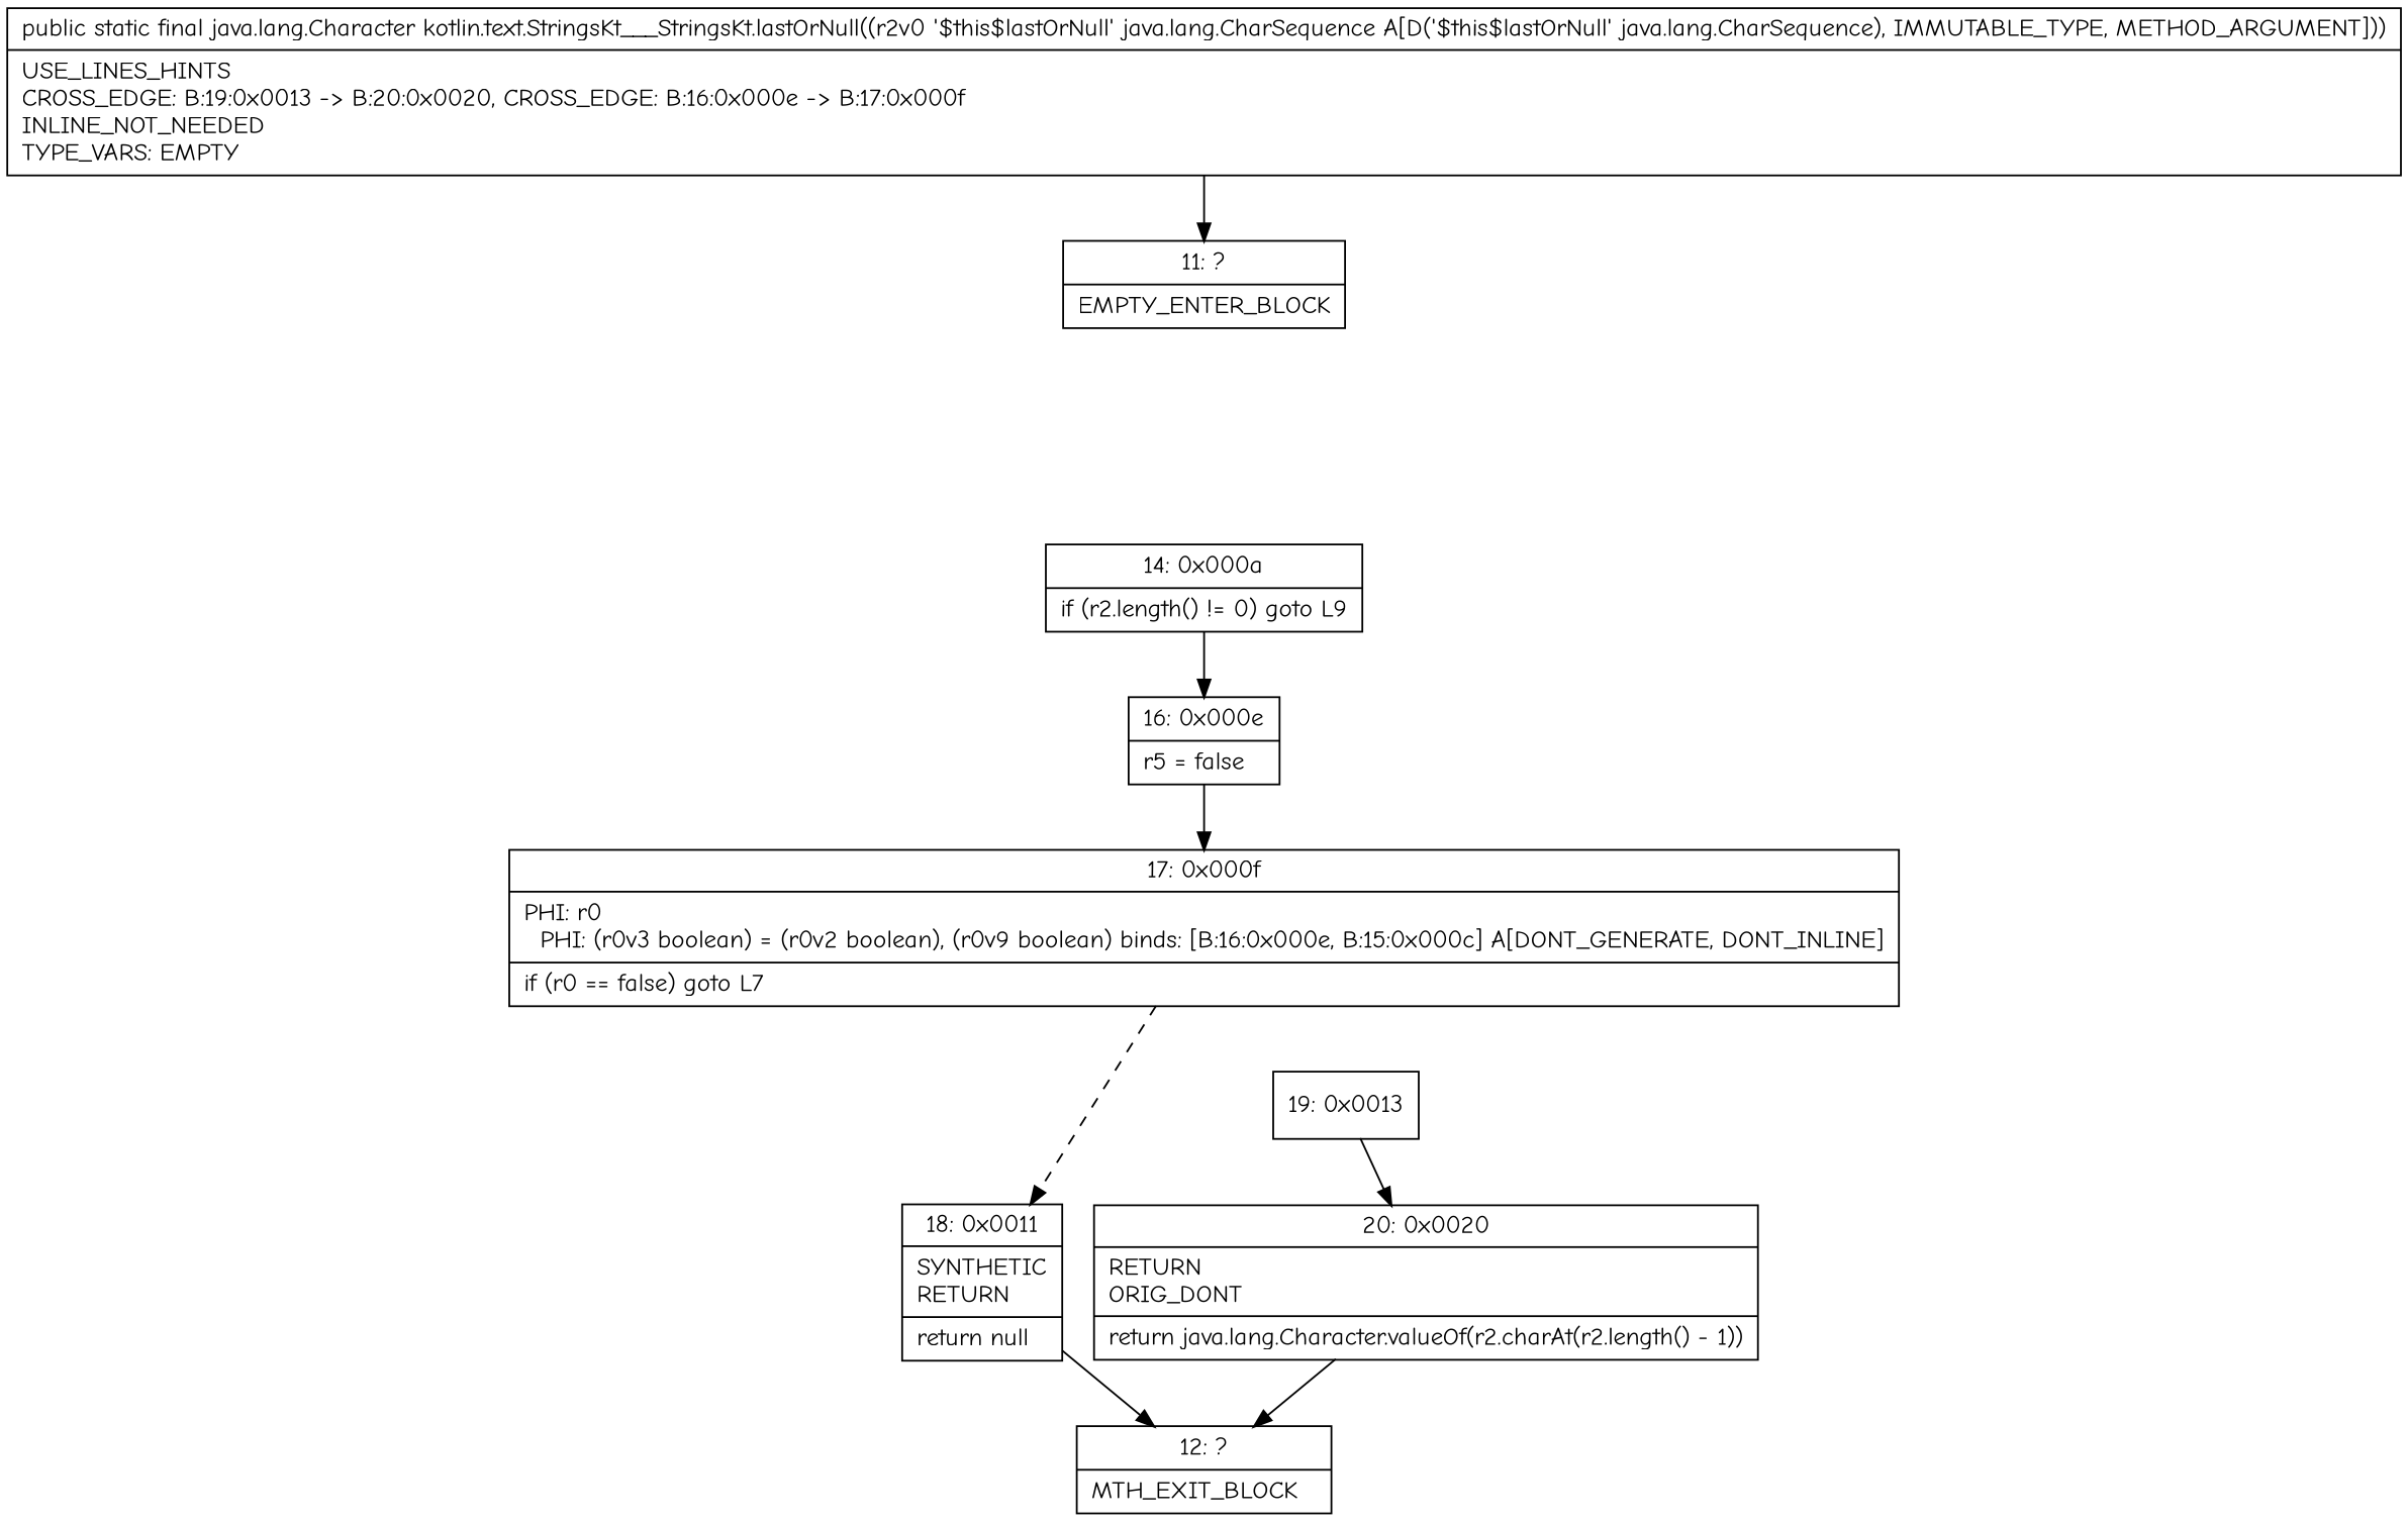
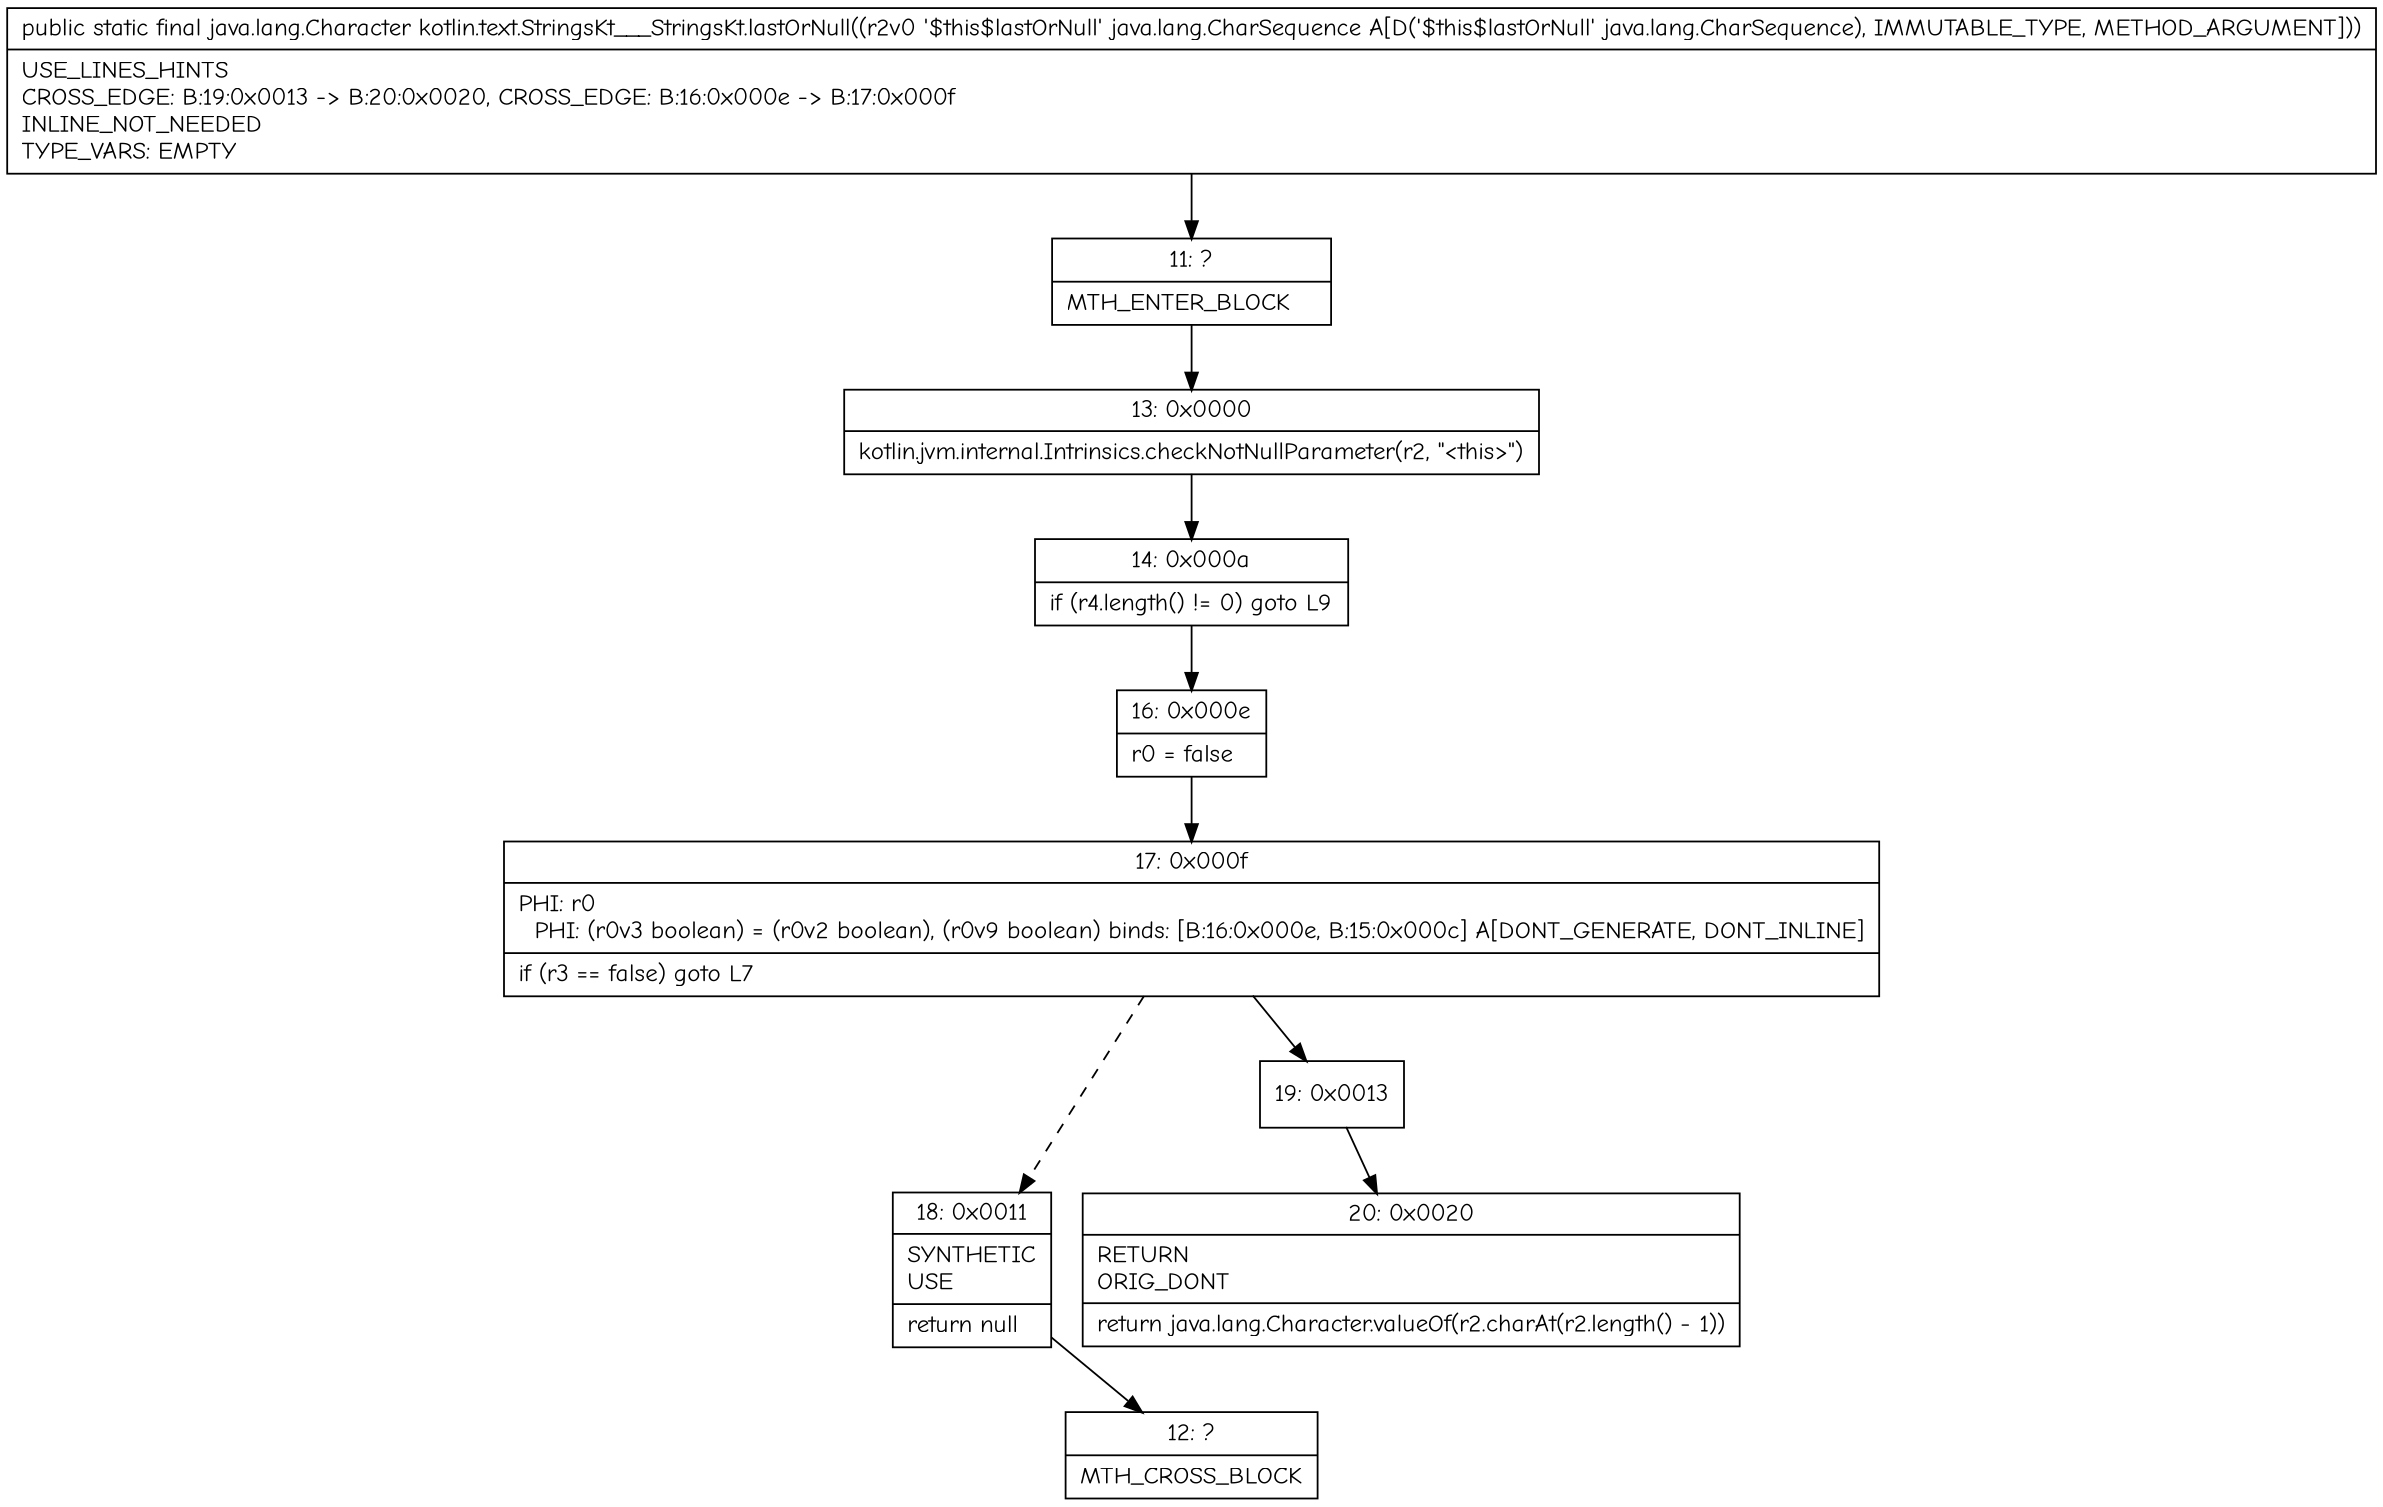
  digraph {
    fontname="Comic Neue"
    node [fontname="Comic Neue" shape=record]
    edge [fontname="Comic Neue"]
-   n1 [label="{11\:\ ?|EMPTY_ENTER_BLOCK\l}"]
-   n3 [label="{14\:\ 0x000a|if (r2.length() != 0) goto L9\l}"]
-   n4 [label="{16\:\ 0x000e|r5 = false\l}"]
-   n5 [label="{17\:\ 0x000f|PHI: r0 \l  PHI: (r0v3 boolean) = (r0v2 boolean), (r0v9 boolean) binds: [B:16:0x000e, B:15:0x000c] A[DONT_GENERATE, DONT_INLINE]\l|if (r0 == false) goto L7\l}"]
-   n6 [label="{18\:\ 0x0011|SYNTHETIC\lRETURN\l|return null\l}"]
+   n1 [label="{11\:\ ?|MTH_ENTER_BLOCK\l}"]
+   n2 [label="{13\:\ 0x0000|kotlin.jvm.internal.Intrinsics.checkNotNullParameter(r2, \"\<this\>\")\l}"]
+   n3 [label="{14\:\ 0x000a|if (r4.length() != 0) goto L9\l}"]
+   n4 [label="{16\:\ 0x000e|r0 = false\l}"]
+   n5 [label="{17\:\ 0x000f|PHI: r0 \l  PHI: (r0v3 boolean) = (r0v2 boolean), (r0v9 boolean) binds: [B:16:0x000e, B:15:0x000c] A[DONT_GENERATE, DONT_INLINE]\l|if (r3 == false) goto L7\l}"]
+   n6 [label="{18\:\ 0x0011|SYNTHETIC\lUSE\l|return null\l}"]
    n7 [label="{19\:\ 0x0013}"]
-   n8 [label="{12\:\ ?|MTH_EXIT_BLOCK\l}"]
+   n8 [label="{12\:\ ?|MTH_CROSS_BLOCK\l}"]
    n9 [label="{20\:\ 0x0020|RETURN\lORIG_DONT\l|return java.lang.Character.valueOf(r2.charAt(r2.length() \- 1))\l}"]
    n10 [label="{public static final java.lang.Character kotlin.text.StringsKt___StringsKt.lastOrNull((r2v0 '$this$lastOrNull' java.lang.CharSequence A[D('$this$lastOrNull' java.lang.CharSequence), IMMUTABLE_TYPE, METHOD_ARGUMENT]))  | USE_LINES_HINTS\lCROSS_EDGE: B:19:0x0013 \-\> B:20:0x0020, CROSS_EDGE: B:16:0x000e \-\> B:17:0x000f\lINLINE_NOT_NEEDED\lTYPE_VARS: EMPTY\l}"]
+   n1 -> n2
+   n2 -> n3
    n3 -> n4
    n4 -> n5
    n5 -> n6 [style=dashed]
+   n5 -> n7
    n6 -> n8
    n7 -> n9
-   n9 -> n8
    n10 -> n1
  }
